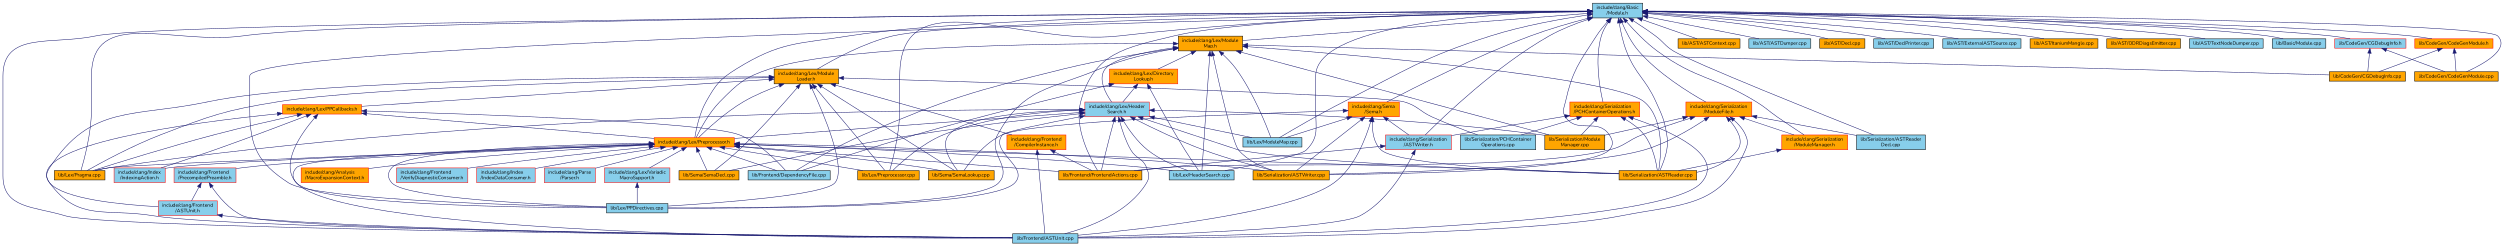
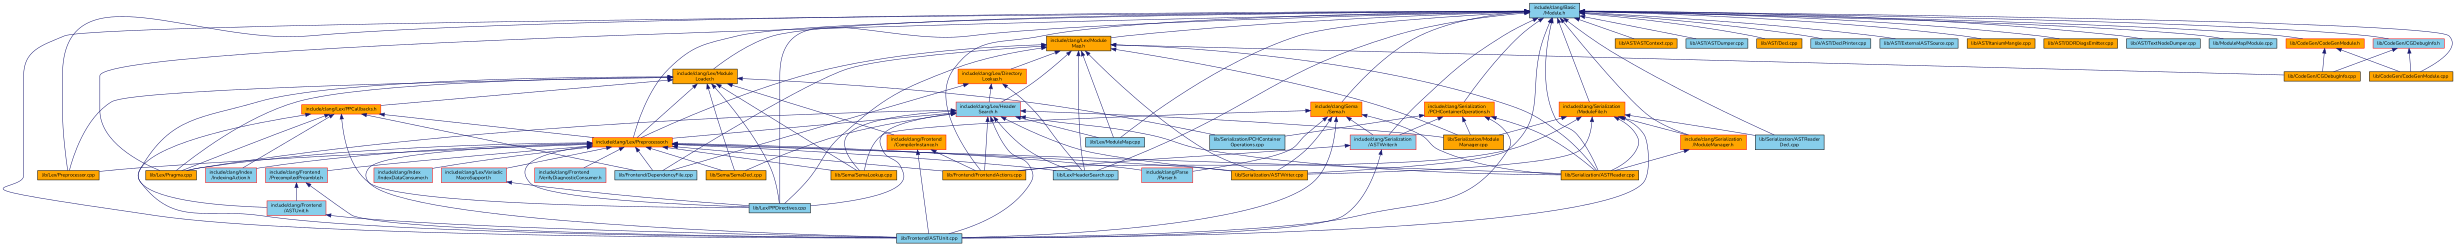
  digraph {
    fontname=Nunito
    node [color=black fillcolor=orange fontname=Nunito fontsize=10 shape=record style=filled]
    edge [color=midnightblue dir=back fontname=Nunito fontsize=10 labelfontname=Helvetica labelfontsize=10 style=solid]
    n1 [fillcolor=skyblue fontcolor=black height=0.2 label="include/clang/Basic\l/Module.h" width=0.4]
    n2 [height=0.2 label="include/clang/Lex/Module\lLoader.h" width=0.4]
    n3 [fillcolor=skyblue height=0.2 label="lib/Frontend/ASTUnit.cpp" width=0.4]
    n4 [height=0.2 label="lib/Frontend/FrontendActions.cpp" width=0.4]
    n5 [color=red height=0.2 label="include/clang/Lex/Preprocessor.h" width=0.4]
    n6 [fillcolor=skyblue height=0.2 label="lib/Lex/PPDirectives.cpp" width=0.4]
    n7 [fillcolor=skyblue height=0.2 label="lib/Lex/HeaderSearch.cpp" width=0.4]
    n8 [height=0.2 label="lib/Lex/Pragma.cpp" width=0.4]
    n9 [height=0.2 label="lib/Lex/Preprocessor.cpp" width=0.4]
    n10 [height=0.2 label="lib/Serialization/ASTReader.cpp" width=0.4]
    n11 [height=0.2 label="lib/Serialization/ASTWriter.cpp" width=0.4]
    n12 [height=0.2 label="include/clang/Lex/Module\lMap.h" width=0.4]
    n13 [fillcolor=skyblue height=0.2 label="lib/Lex/ModuleMap.cpp" width=0.4]
    n14 [color=red height=0.2 label="include/clang/Sema\l/Sema.h" width=0.4]
    n15 [color=red fillcolor=skyblue height=0.2 label="include/clang/Serialization\l/ASTWriter.h" width=0.4]
    n16 [color=red height=0.2 label="include/clang/Serialization\l/ModuleFile.h" width=0.4]
    n17 [color=red height=0.2 label="include/clang/Serialization\l/ModuleManager.h" width=0.4]
    n18 [fillcolor=skyblue height=0.2 label="lib/Serialization/ASTReader\lDecl.cpp" width=0.4]
    n19 [color=red height=0.2 label="include/clang/Serialization\l/PCHContainerOperations.h" width=0.4]
    n20 [height=0.2 label="lib/AST/ASTContext.cpp" width=0.4]
    n21 [fillcolor=skyblue height=0.2 label="lib/AST/ASTDumper.cpp" width=0.4]
    n22 [height=0.2 label="lib/AST/Decl.cpp" width=0.4]
    n23 [fillcolor=skyblue height=0.2 label="lib/AST/DeclPrinter.cpp" width=0.4]
    n24 [fillcolor=skyblue height=0.2 label="lib/AST/ExternalASTSource.cpp" width=0.4]
    n25 [height=0.2 label="lib/AST/ItaniumMangle.cpp" width=0.4]
    n26 [height=0.2 label="lib/AST/ODRDiagsEmitter.cpp" width=0.4]
    n27 [fillcolor=skyblue height=0.2 label="lib/AST/TextNodeDumper.cpp" width=0.4]
-   n28 [fillcolor=skyblue height=0.2 label="lib/Basic/Module.cpp" width=0.4]
+   n28 [fillcolor=skyblue height=0.2 label="lib/ModuleMap/Module.cpp" width=0.4]
    n29 [color=red fillcolor=skyblue height=0.2 label="lib/CodeGen/CGDebugInfo.h" width=0.4]
    n30 [height=0.2 label="lib/CodeGen/CodeGenModule.cpp" width=0.4]
    n31 [color=red height=0.2 label="lib/CodeGen/CodeGenModule.h" width=0.4]
    n32 [color=red fillcolor=skyblue height=0.2 label="include/clang/Frontend\l/ASTUnit.h" width=0.4]
    n33 [color=red height=0.2 label="include/clang/Frontend\l/CompilerInstance.h" width=0.4]
    n34 [color=red height=0.2 label="include/clang/Lex/PPCallbacks.h" width=0.4]
    n35 [height=0.2 label="lib/Sema/SemaDecl.cpp" width=0.4]
    n36 [height=0.2 label="lib/Sema/SemaLookup.cpp" width=0.4]
    n37 [fillcolor=skyblue height=0.2 label="lib/Serialization/PCHContainer\lOperations.cpp" width=0.4]
    n38 [color=red fillcolor=skyblue height=0.2 label="include/clang/Index\l/IndexingAction.h" width=0.4]
    n39 [fillcolor=skyblue height=0.2 label="lib/Frontend/DependencyFile.cpp" width=0.4]
-   n40 [color=red height=0.2 label="include/clang/Analysis\l/MacroExpansionContext.h" width=0.4]
    n41 [color=red fillcolor=skyblue height=0.2 label="include/clang/Frontend\l/PrecompiledPreamble.h" width=0.4]
    n42 [color=red fillcolor=skyblue height=0.2 label="include/clang/Frontend\l/VerifyDiagnosticConsumer.h" width=0.4]
    n43 [color=red fillcolor=skyblue height=0.2 label="include/clang/Index\l/IndexDataConsumer.h" width=0.4]
    n44 [color=red fillcolor=skyblue height=0.2 label="include/clang/Lex/Variadic\lMacroSupport.h" width=0.4]
    n45 [color=red fillcolor=skyblue height=0.2 label="include/clang/Parse\l/Parser.h" width=0.4]
    n46 [color=red height=0.2 label="include/clang/Lex/Directory\lLookup.h" width=0.4]
    n47 [color=red fillcolor=skyblue height=0.2 label="include/clang/Lex/Header\lSearch.h" width=0.4]
    n48 [height=0.2 label="lib/Serialization/Module\lManager.cpp" width=0.4]
    n49 [height=0.2 label="lib/CodeGen/CGDebugInfo.cpp" width=0.4]
    n1 -> n2
    n1 -> n3
    n1 -> n4
    n1 -> n5
    n1 -> n6
    n1 -> n7
    n1 -> n8
    n1 -> n9
    n1 -> n10
    n1 -> n11
    n1 -> n12
    n1 -> n13
    n1 -> n14
    n1 -> n15
    n1 -> n16
    n1 -> n17
    n1 -> n18
    n1 -> n19
    n1 -> n20
    n1 -> n21
    n1 -> n22
    n1 -> n23
    n1 -> n24
    n1 -> n25
    n1 -> n26
    n1 -> n27
    n1 -> n28
    n1 -> n29
    n1 -> n30
    n1 -> n31
    n2 -> n5
    n2 -> n6
    n2 -> n8
    n2 -> n9
    n2 -> n32
    n2 -> n33
    n2 -> n34
    n2 -> n35
    n2 -> n36
    n2 -> n37
    n5 -> n3
    n5 -> n4
    n5 -> n6
    n5 -> n7
    n5 -> n8
    n5 -> n9
    n5 -> n10
    n5 -> n11
    n5 -> n35
    n5 -> n36
    n5 -> n38
    n5 -> n39
-   n5 -> n40
    n5 -> n41
    n5 -> n42
    n5 -> n43
    n5 -> n44
    n5 -> n45
    n12 -> n5
    n12 -> n6
    n12 -> n7
    n12 -> n10
    n12 -> n11
    n12 -> n13
    n12 -> n39
    n12 -> n46
    n12 -> n47
    n12 -> n48
    n12 -> n49
    n14 -> n3
    n14 -> n10
    n14 -> n11
    n14 -> n15
    n14 -> n36
-   n14 -> n13
+   n14 -> n45
    n15 -> n3
    n15 -> n4
    n16 -> n3
    n16 -> n4
    n16 -> n10
    n16 -> n11
    n16 -> n17
    n16 -> n18
    n16 -> n48
    n17 -> n10
    n19 -> n3
    n19 -> n10
    n19 -> n15
    n19 -> n37
    n19 -> n48
    n29 -> n30
    n29 -> n49
    n31 -> n30
    n31 -> n49
    n32 -> n3
    n33 -> n3
    n33 -> n4
    n34 -> n3
    n34 -> n5
    n34 -> n6
    n34 -> n8
    n34 -> n38
    n34 -> n39
    n41 -> n3
    n41 -> n32
    n44 -> n6
    n46 -> n7
    n46 -> n39
    n46 -> n47
    n47 -> n3
    n47 -> n4
    n47 -> n5
    n47 -> n6
    n47 -> n7
    n47 -> n8
-   n47 -> n9
    n47 -> n10
    n47 -> n11
    n47 -> n13
    n47 -> n35
    n47 -> n36
    n47 -> n48
  }
